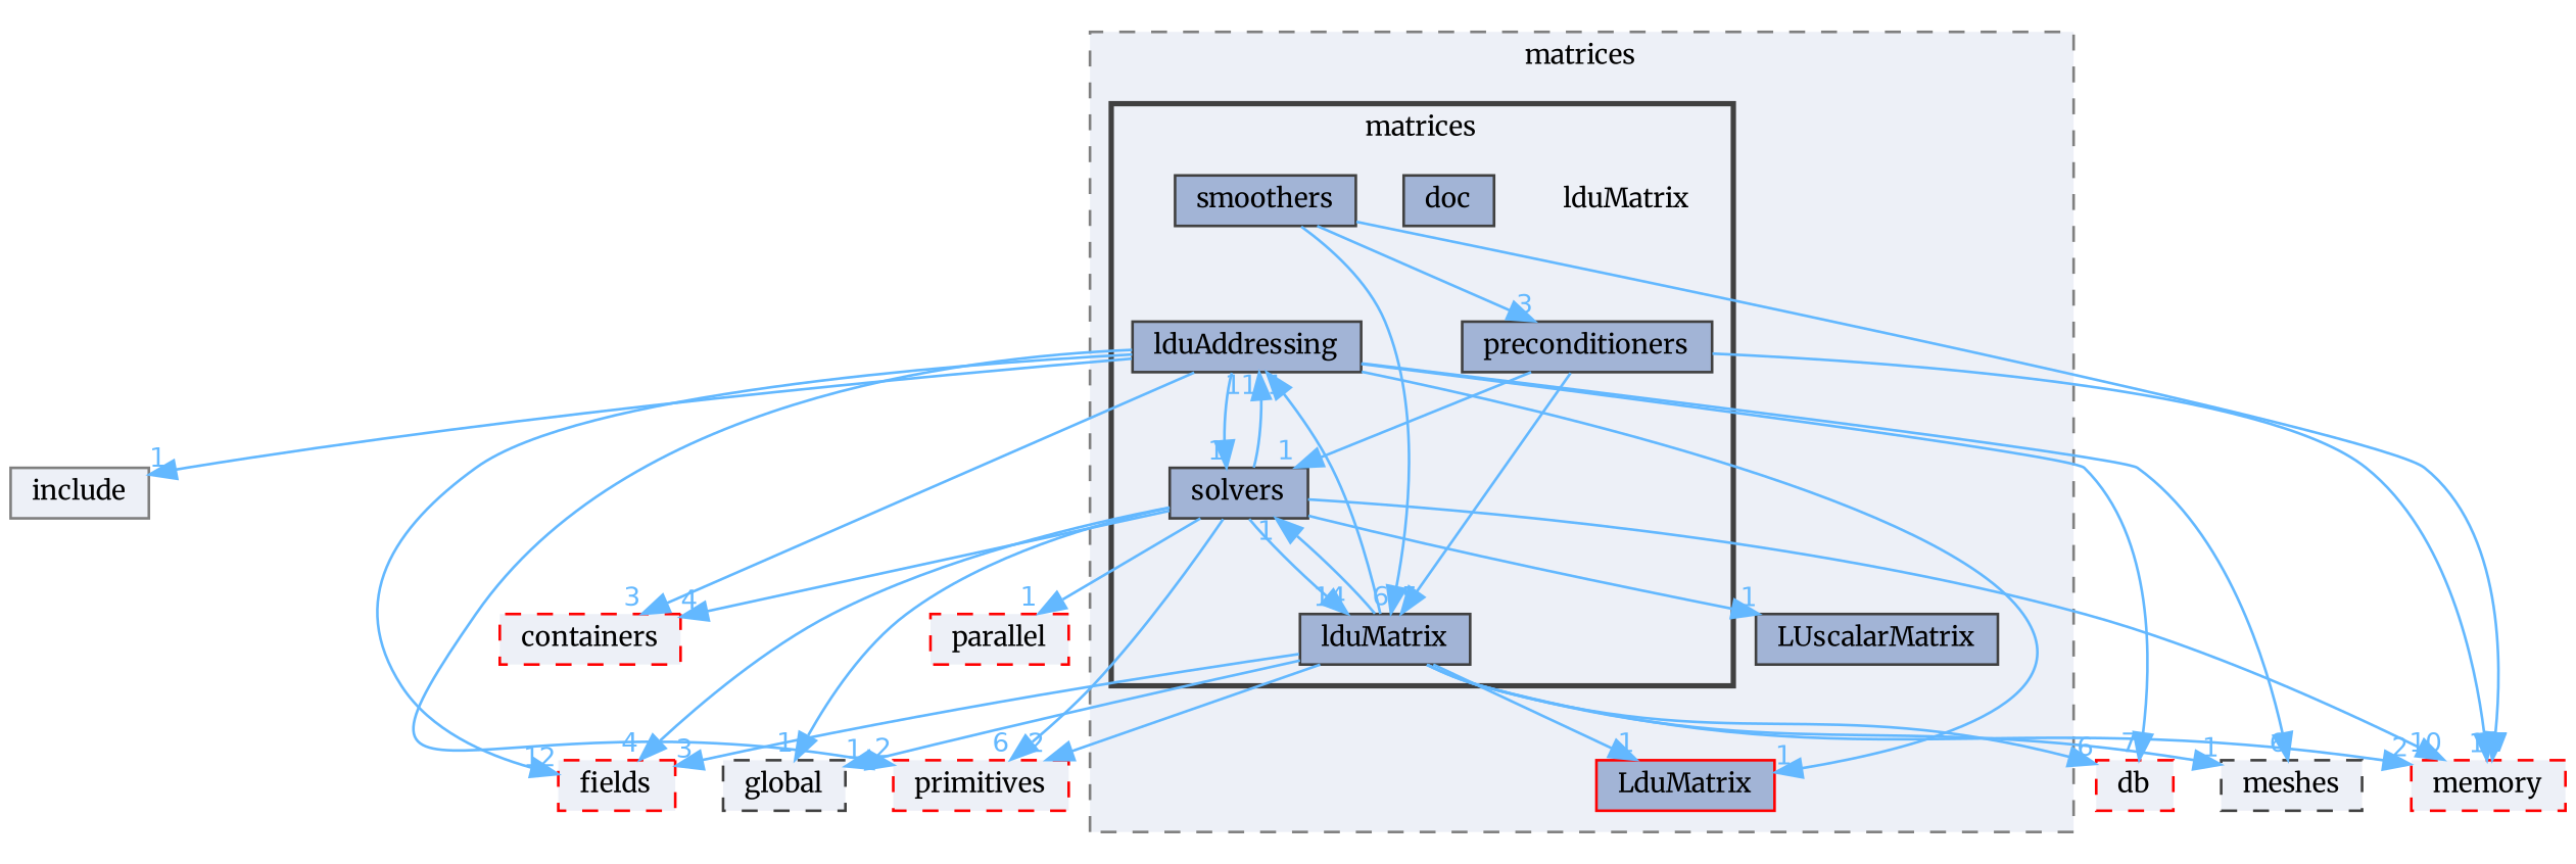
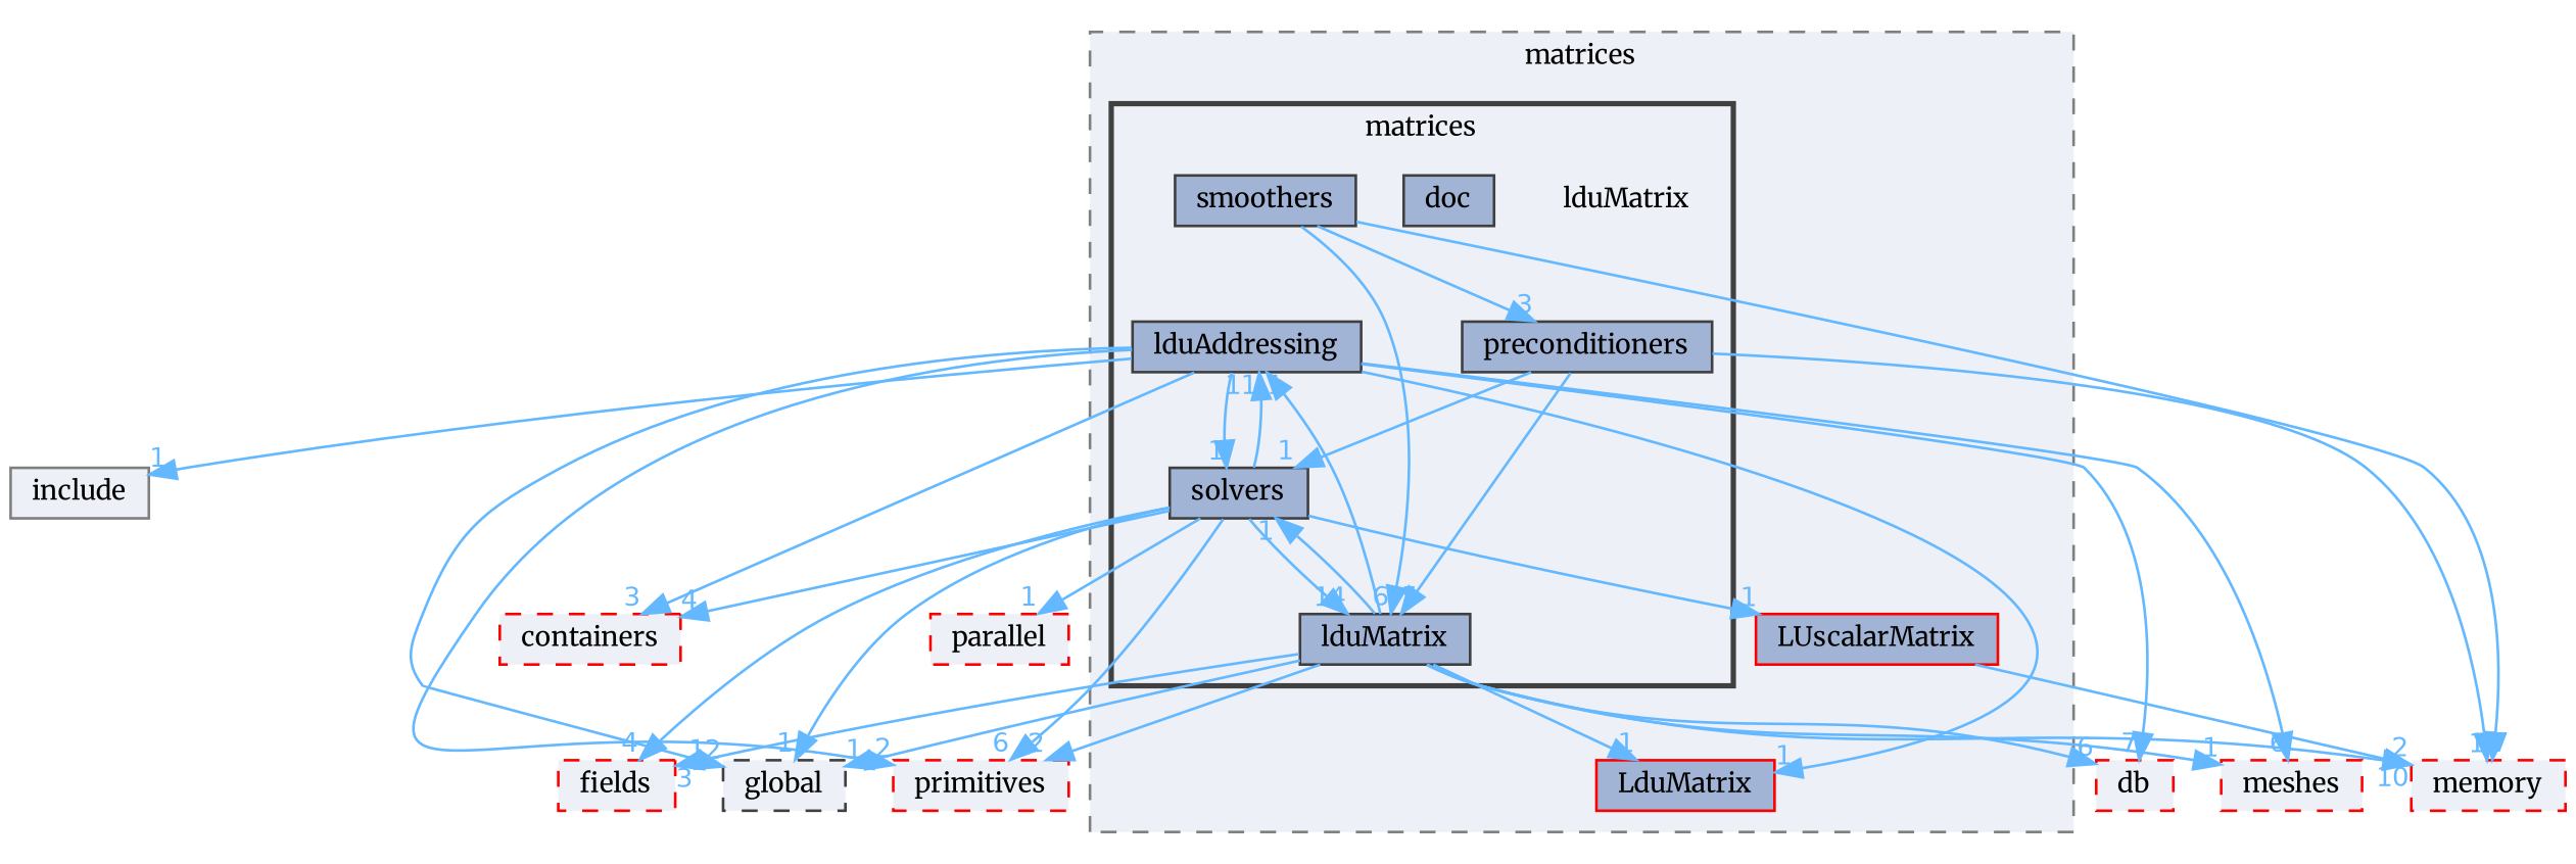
  digraph {
    compound=true
    fontname=Merriweather
    node [fontname=Merriweather fontsize=10 shape=box color=grey25 fillcolor="#edf0f7" style=filled]
    edge [color=steelblue1 fontcolor=steelblue1 fontname=Merriweather fontsize=10 headlabel=1 labeldistance=1.5 labelfontname=Helvetica labelfontsize=10]
    n1 [height=0.2 label=lduMatrix shape=plaintext width=0.4 color="" fillcolor="" style=""]
    n2 [fillcolor="#a2b4d6" height=0.2 label=doc width=0.4]
    n3 [fillcolor="#a2b4d6" height=0.2 label=lduAddressing width=0.4]
    n4 [fillcolor="#a2b4d6" height=0.2 label=lduMatrix width=0.4]
    n5 [fillcolor="#a2b4d6" height=0.2 label=preconditioners width=0.4]
    n6 [fillcolor="#a2b4d6" height=0.2 label=smoothers width=0.4]
    n7 [fillcolor="#a2b4d6" height=0.2 label=solvers width=0.4]
    n8 [color=red fillcolor="#a2b4d6" height=0.2 label=LduMatrix width=0.4]
-   n9 [fillcolor="#a2b4d6" height=0.2 label=LUscalarMatrix width=0.4]
+   n9 [color=red fillcolor="#a2b4d6" height=0.2 label=LUscalarMatrix width=0.4]
    n10 [color=red height=0.2 label=containers style="filled,dashed" width=0.4]
    n11 [color=red height=0.2 label=primitives style="filled,dashed" width=0.4]
    n12 [color=red height=0.2 label=db style="filled,dashed" width=0.4]
    n13 [color=red height=0.2 label=fields style="filled,dashed" width=0.4]
    n14 [color=grey50 height=0.2 label=include width=0.4]
-   n15 [height=0.2 label=meshes style="filled,dashed" width=0.4]
+   n15 [color=red height=0.2 label=meshes style="filled,dashed" width=0.4]
    n16 [color=red height=0.2 label=memory style="filled,dashed" width=0.4]
    n17 [height=0.2 label=global style="filled,dashed" width=0.4]
    n18 [color=red height=0.2 label=parallel style="filled,dashed" width=0.4]
    subgraph cluster_1 {
      bgcolor="#edf0f7"
      fontsize=10
      label=matrices
      pencolor=grey50
      style="filled,dashed"
      n8
      n9
      subgraph cluster_2 {
        bgcolor="#edf0f7"
        fontsize=10
        label=matrices
        pencolor=grey25
        style="filled,bold"
        n1
        n2
        n3
        n4
        n5
        n6
        n7
      }
    }
    n3 -> n7
    n3 -> n8
    n3 -> n10 [headlabel=3]
    n3 -> n11 [headlabel=2]
    n3 -> n12 [headlabel=7]
-   n3 -> n13 [headlabel=12]
+   n3 -> n17 [headlabel=12]
    n3 -> n14
    n3 -> n15 [headlabel=6]
    n4 -> n3
    n4 -> n7
    n4 -> n8
    n4 -> n11 [headlabel=2]
    n4 -> n12 [headlabel=6]
    n4 -> n13 [headlabel=3]
    n4 -> n15
    n4 -> n16 [headlabel=2]
    n4 -> n17
    n5 -> n4 [headlabel=5]
    n5 -> n7
    n5 -> n16
    n6 -> n4 [headlabel=6]
    n6 -> n5 [headlabel=3]
    n6 -> n16 [headlabel=7]
    n7 -> n3 [headlabel=11]
    n7 -> n4 [headlabel=14]
    n7 -> n9
    n7 -> n10 [headlabel=4]
    n7 -> n11 [headlabel=6]
    n7 -> n13 [headlabel=4]
-   n7 -> n16 [headlabel=10]
+   n9 -> n16 [headlabel=10]
    n7 -> n17
    n7 -> n18
  }
